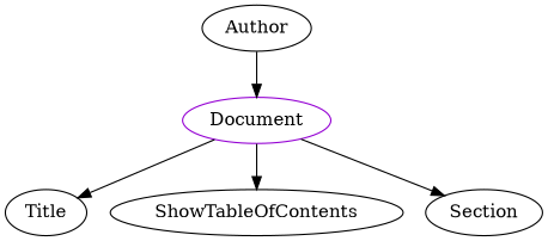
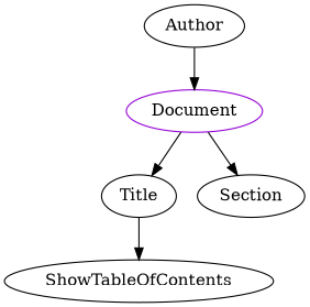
  digraph {
    n1 [color=darkviolet label=Document shape=oval]
    Title
    ShowTableOfContents
    Section
    Author
    n1 -> Title
-   n1 -> ShowTableOfContents
+   Title -> ShowTableOfContents
    n1 -> Section
    Author -> n1
  }
